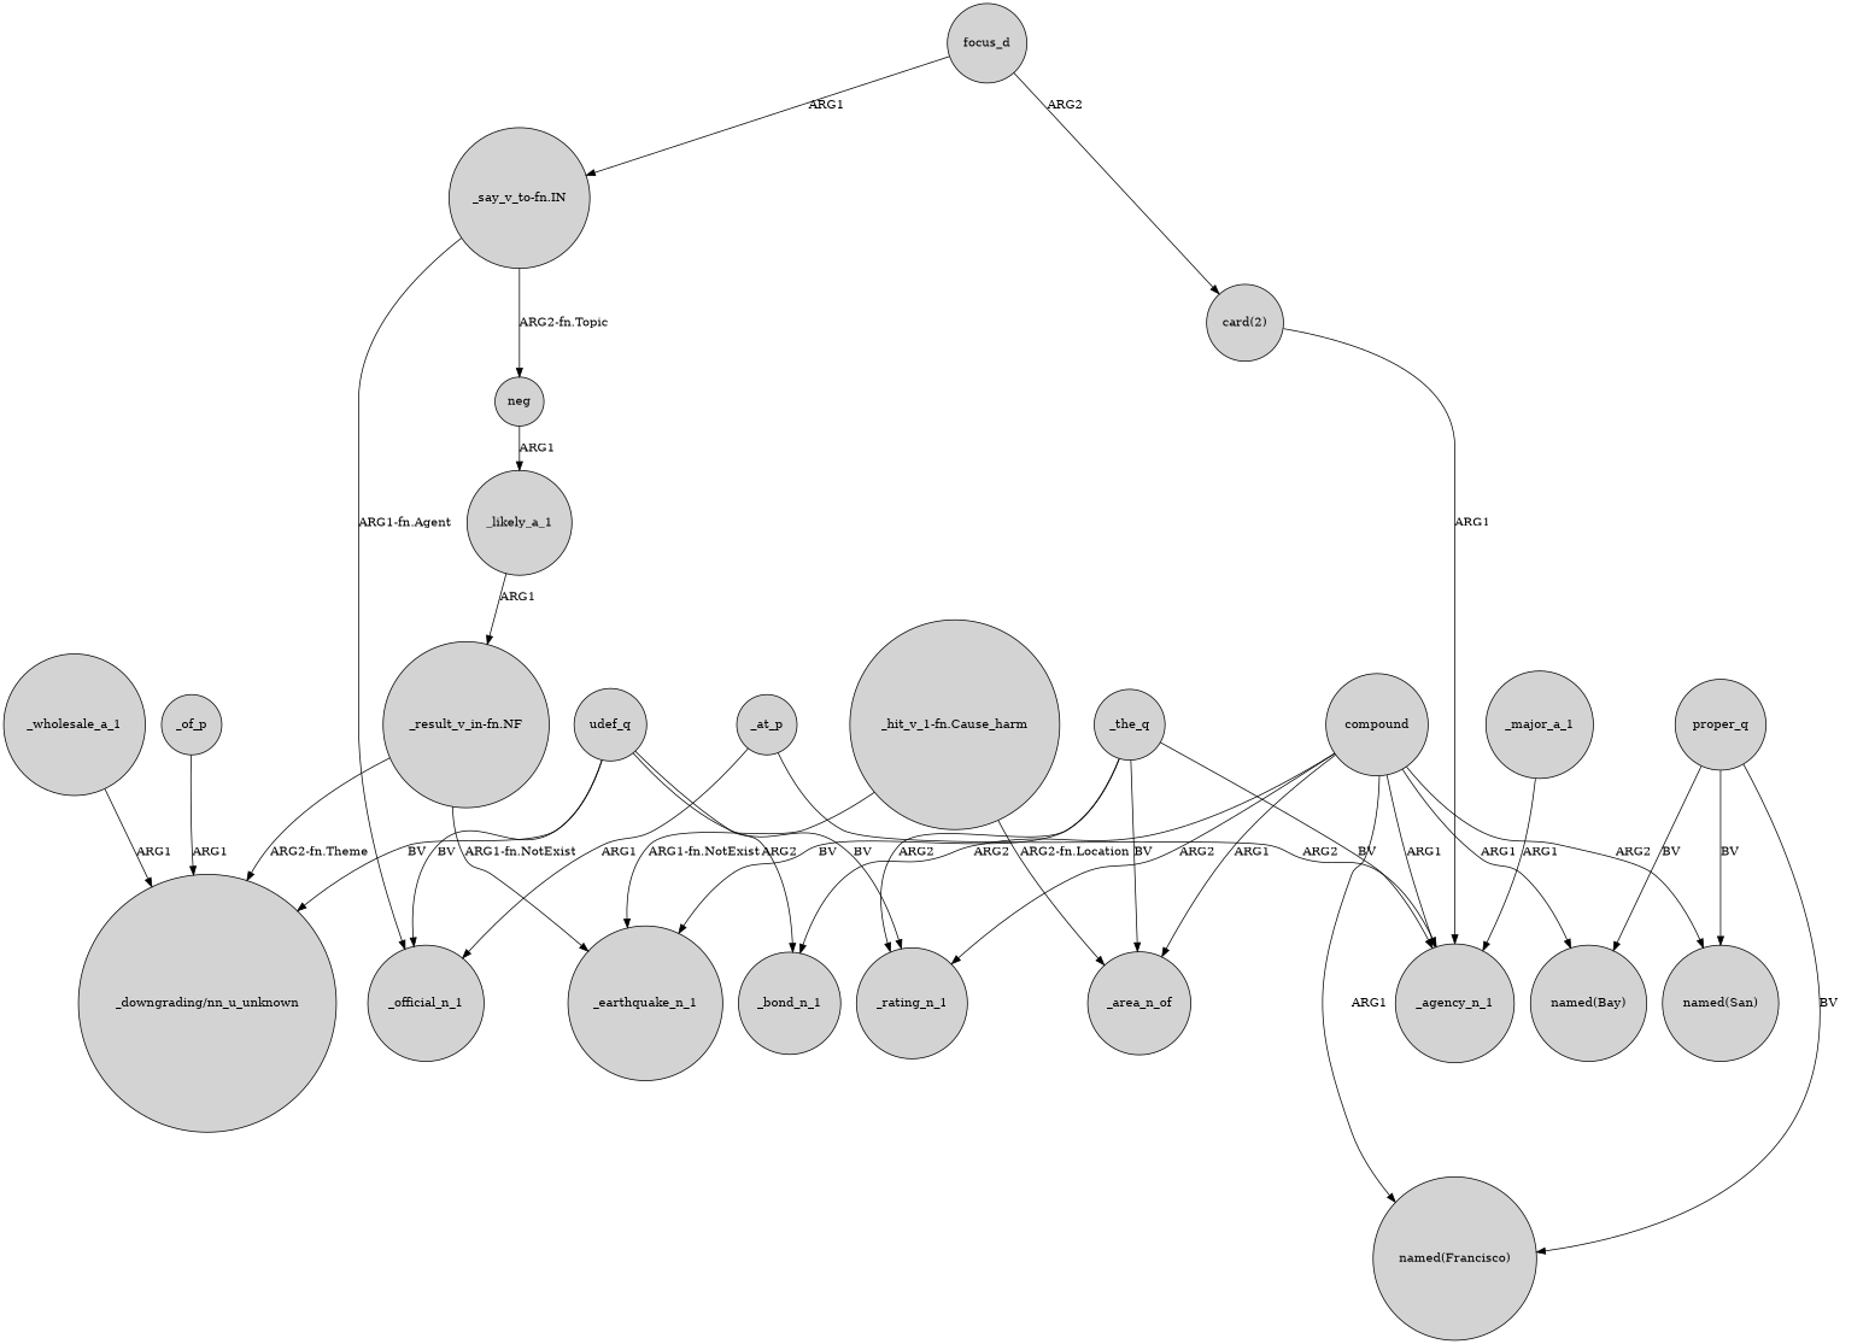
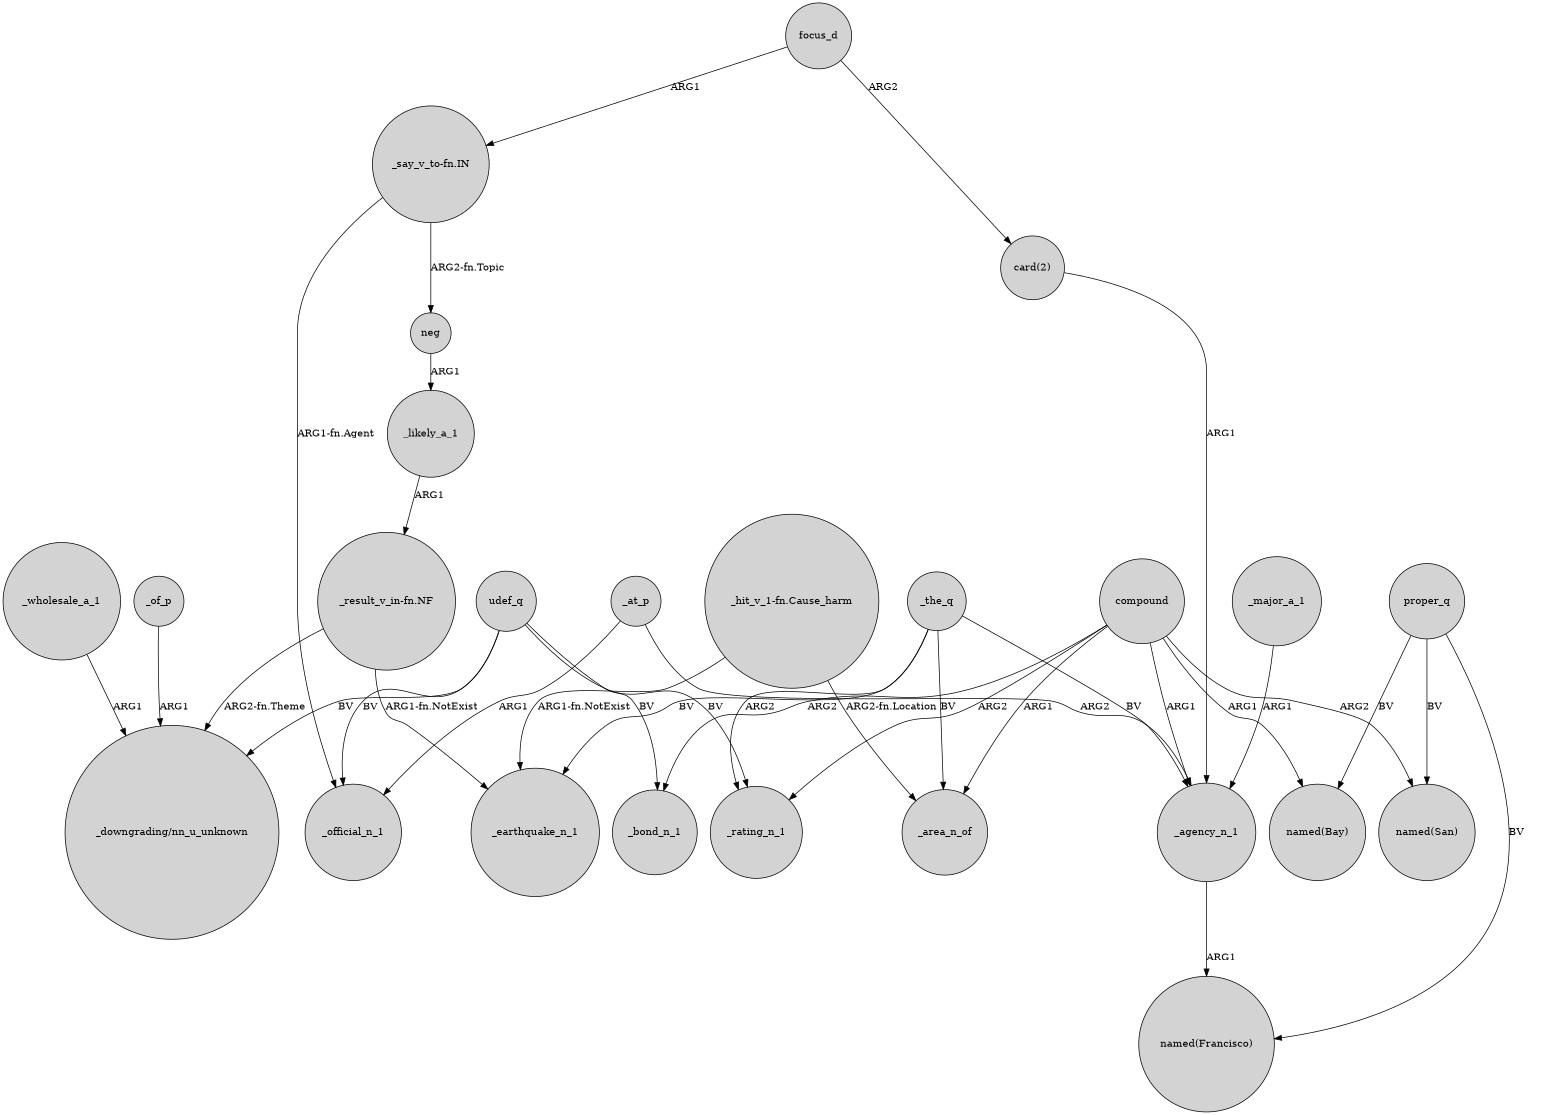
  digraph {
    node [shape=circle style=filled]
    _the_q
    _earthquake_n_1
    _agency_n_1
    _area_n_of
    _rating_n_1
    focus_d
    "_say_v_to-fn.IN"
    "card(2)"
    _likely_a_1
    "_result_v_in-fn.NF"
    _official_n_1
    neg
    "_downgrading/nn_u_unknown"
    compound
    "named(Bay)"
    "named(Francisco)"
    "named(San)"
    _bond_n_1
    proper_q
    udef_q
    "_hit_v_1-fn.Cause_harm"
    _major_a_1
    _at_p
    _wholesale_a_1
    _of_p
    _the_q -> _earthquake_n_1 [label=BV]
    _the_q -> _agency_n_1 [label=BV]
    _the_q -> _area_n_of [label=BV]
    _the_q -> _rating_n_1 [label=ARG2]
    focus_d -> "_say_v_to-fn.IN" [label=ARG1]
    focus_d -> "card(2)" [label=ARG2]
    "_say_v_to-fn.IN" -> _official_n_1 [label="ARG1-fn.Agent"]
    "_say_v_to-fn.IN" -> neg [label="ARG2-fn.Topic"]
    "card(2)" -> _agency_n_1 [label=ARG1]
    _likely_a_1 -> "_result_v_in-fn.NF" [label=ARG1]
    "_result_v_in-fn.NF" -> _earthquake_n_1 [label="ARG1-fn.NotExist"]
    "_result_v_in-fn.NF" -> "_downgrading/nn_u_unknown" [label="ARG2-fn.Theme"]
    neg -> _likely_a_1 [label=ARG1]
    compound -> _agency_n_1 [label=ARG1]
    compound -> _area_n_of [label=ARG1]
    compound -> _rating_n_1 [label=ARG2]
    compound -> "named(Bay)" [label=ARG1]
-   compound -> "named(Francisco)" [label=ARG1]
+   _agency_n_1 -> "named(Francisco)" [label=ARG1]
    compound -> "named(San)" [label=ARG2]
    compound -> _bond_n_1 [label=ARG2]
    proper_q -> "named(Bay)" [label=BV]
    proper_q -> "named(Francisco)" [label=BV]
    proper_q -> "named(San)" [label=BV]
    udef_q -> _rating_n_1 [label=BV]
    udef_q -> _official_n_1 [label=BV]
    udef_q -> "_downgrading/nn_u_unknown" [label=BV]
-   udef_q -> _bond_n_1 [label=ARG2]
+   udef_q -> _bond_n_1 [label=BV]
    "_hit_v_1-fn.Cause_harm" -> _earthquake_n_1 [label="ARG1-fn.NotExist"]
    "_hit_v_1-fn.Cause_harm" -> _area_n_of [label="ARG2-fn.Location"]
    _major_a_1 -> _agency_n_1 [label=ARG1]
    _at_p -> _agency_n_1 [label=ARG2]
    _at_p -> _official_n_1 [label=ARG1]
    _wholesale_a_1 -> "_downgrading/nn_u_unknown" [label=ARG1]
    _of_p -> "_downgrading/nn_u_unknown" [label=ARG1]
  }
